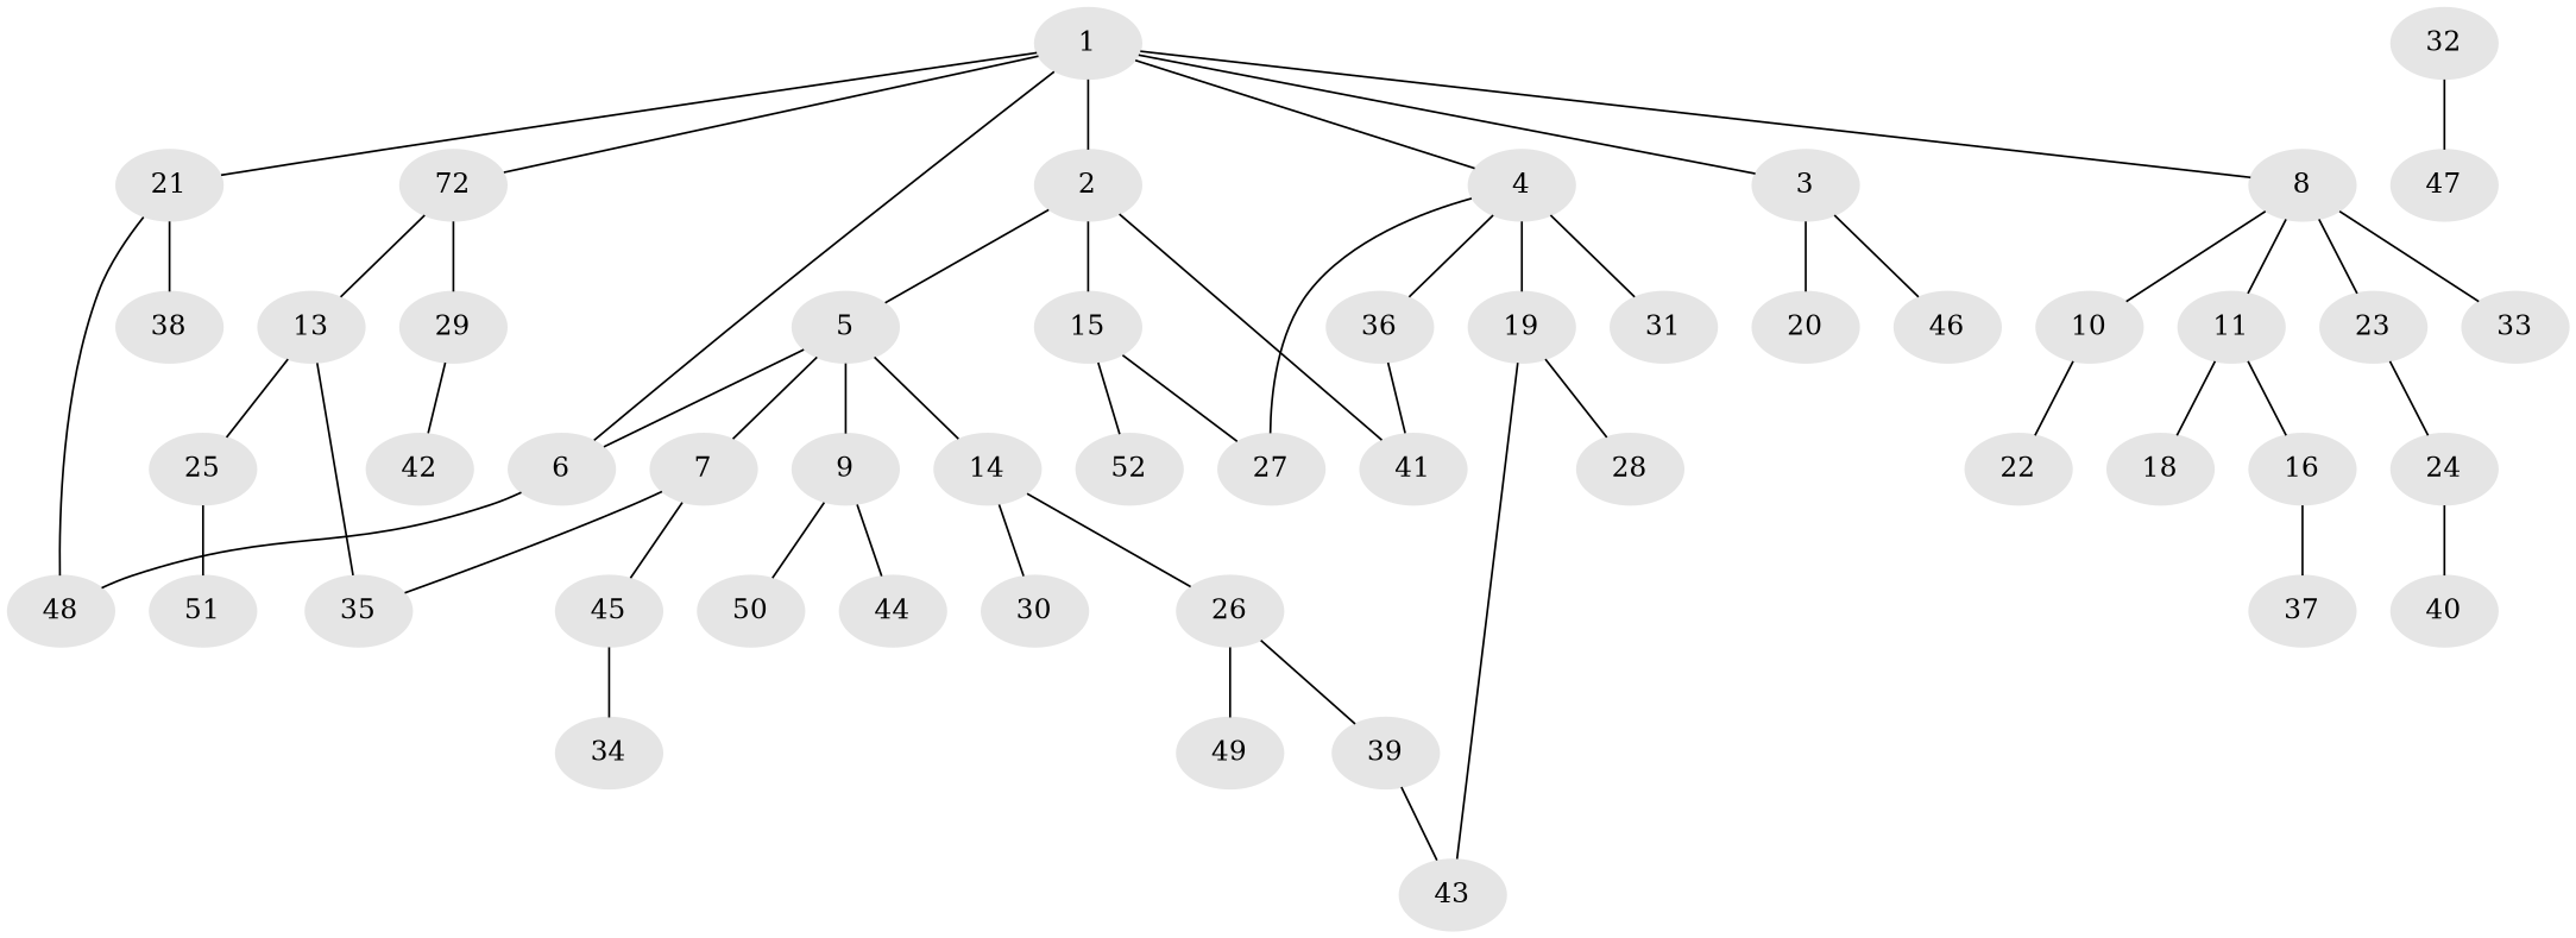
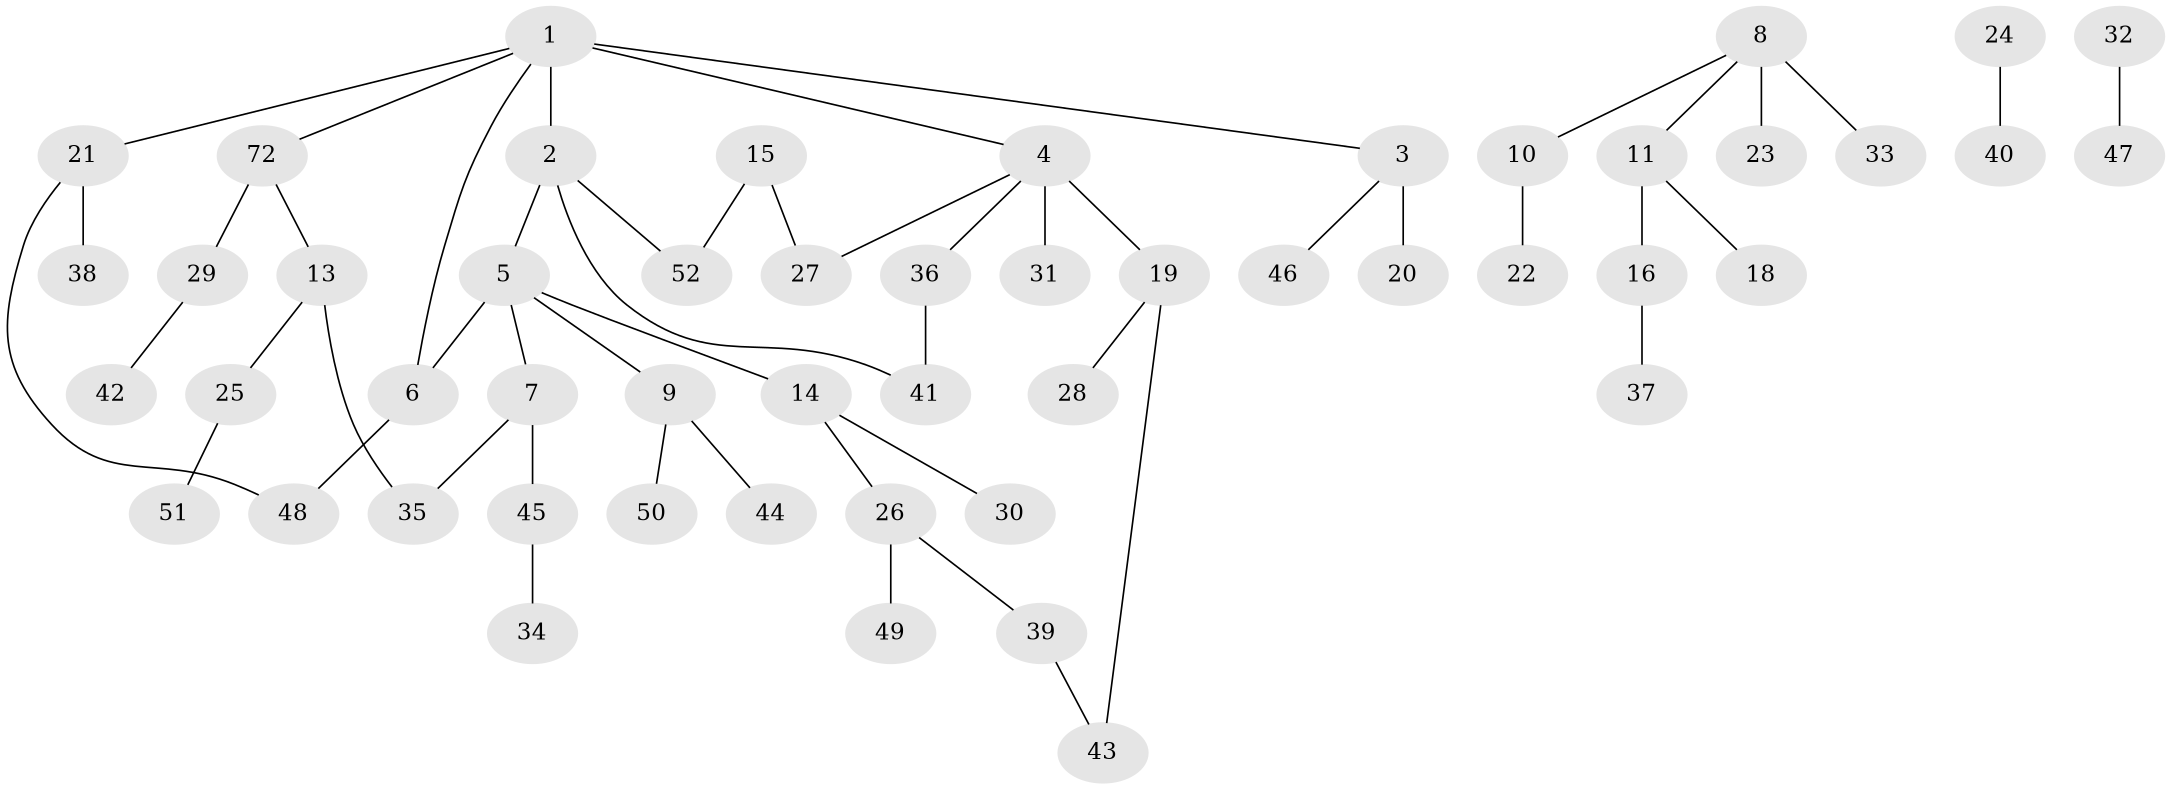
  graph {
    node [color=gray90 style=filled]
    edge [weight=1.0]
    1
    2
    3
    4
    6
    8
    n7 [label=72]
    21
    5
    15
    41
    20
    46
    19
    27
    31
    36
    48
    10
    11
    23
    33
    13
    29
    38
    7
    9
    14
    52
    28
    43
    35
    45
    44
    50
    26
    30
    34
    22
    16
    18
    24
    37
    25
    42
    51
    39
    49
    32
    47
    40
    1 -- 2 [weight=2.0]
    1 -- 3
    1 -- 4
    1 -- 6
-   1 -- 8
    1 -- n7
    1 -- 21
    2 -- 5
-   2 -- 15
+   2 -- 52
    2 -- 41
    3 -- 20 [weight=3.0]
    3 -- 46
    4 -- 19
    4 -- 27
    4 -- 31 [weight=3.0]
    4 -- 36
    6 -- 48
    8 -- 10
    8 -- 11
    8 -- 23 [weight=2.0]
    8 -- 33
    n7 -- 13
    n7 -- 29 [weight=2.0]
    21 -- 48
    21 -- 38
    5 -- 6
    5 -- 7
    5 -- 9
    5 -- 14
    15 -- 27
    15 -- 52
    19 -- 28
    19 -- 43
    36 -- 41
    10 -- 22
    11 -- 16
    11 -- 18
-   23 -- 24
    13 -- 35
    13 -- 25
    29 -- 42
    7 -- 35
    7 -- 45 [weight=2.0]
    9 -- 44 [weight=2.0]
    9 -- 50
    14 -- 26
    14 -- 30
    45 -- 34 [weight=2.0]
    26 -- 39
    26 -- 49
    16 -- 37
    24 -- 40
    25 -- 51
    39 -- 43
    32 -- 47 [weight=2.0]
  }
